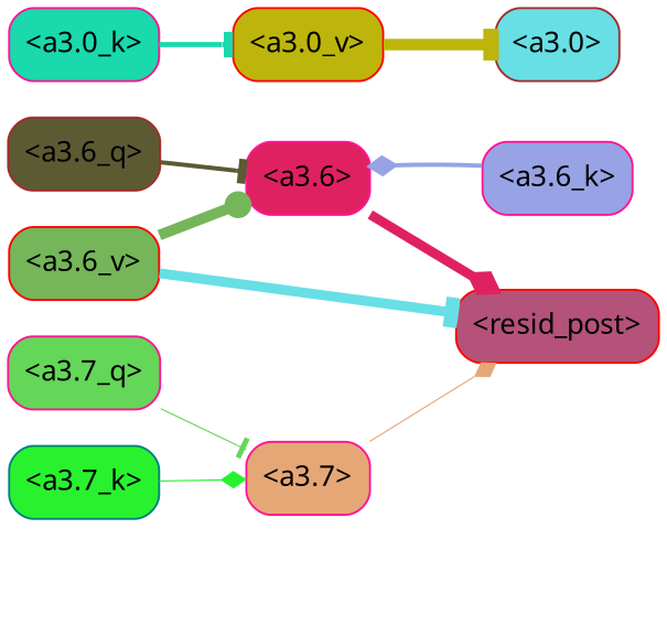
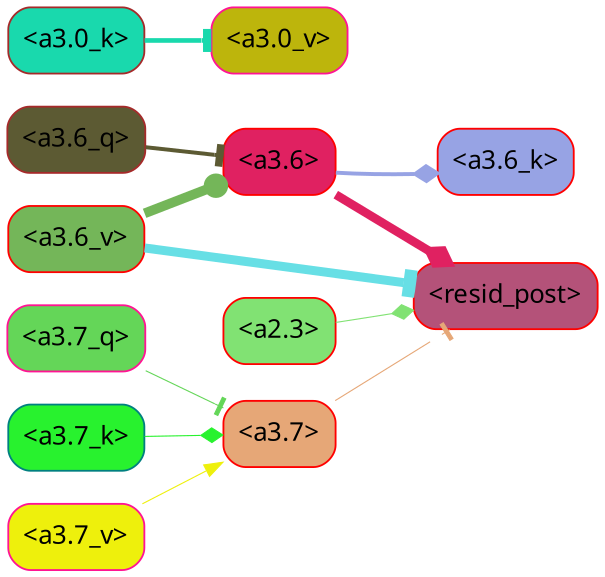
  strict digraph {
    fontname="Noto Sans"
    rankdir=LR
    splines=true
    node [color=red fontname="Noto Sans" shape=box style="filled, rounded"]
    edge [arrowhead=diamond fontname="Noto Sans" penwidth=0.6]
-   "<a3.7>" [color=deeppink fillcolor="#e6a777"]
+   "<a3.7>" [fillcolor="#e6a777"]
    "<resid_post>" [fillcolor="#b45279"]
-   "<a3.6>" [color=deeppink fillcolor="#e02161"]
-   "<a3.0>" [color=brown fillcolor="#67dfe5"]
+   "<a3.6>" [fillcolor="#e02161"]
+   "<a2.3>" [fillcolor="#81e273"]
    "<a3.7_q>" [color=deeppink fillcolor="#64d658"]
    "<a3.6_q>" [color=brown fillcolor="#5c5a33"]
    "<a3.7_k>" [color=teal fillcolor="#28f22e"]
-   "<a3.6_k>" [color=deeppink fillcolor="#97a3e4"]
-   "<a3.0_k>" [color=deeppink fillcolor="#19d9ad"]
-   "<a3.0_v>" [fillcolor="#bdb50c"]
+   "<a3.6_k>" [fillcolor="#97a3e4"]
+   "<a3.0_k>" [color=brown fillcolor="#19d9ad"]
+   "<a3.0_v>" [color=deeppink fillcolor="#bdb50c"]
+   "<a3.7_v>" [color=deeppink fillcolor="#eef00c"]
    "<a3.6_v>" [fillcolor="#74b659"]
-   "<a3.7>" -> "<resid_post>" [color="#e6a777"]
+   "<a3.7>" -> "<resid_post>" [arrowhead=tee color="#e6a777"]
    "<a3.6>" -> "<resid_post>" [color="#e02161" penwidth=4.746312499046326]
+   "<a2.3>" -> "<resid_post>" [color="#81e273"]
    "<a3.7_q>" -> "<a3.7>" [arrowhead=tee color="#64d658"]
    "<a3.6_q>" -> "<a3.6>" [arrowhead=tee color="#5c5a33" penwidth=2.160832464694977]
    "<a3.7_k>" -> "<a3.7>" [color="#28f22e"]
-   "<a3.6_k>" -> "<a3.6>" [color="#97a3e4" penwidth=2.13908451795578]
+   "<a3.6>" -> "<a3.6_k>" [color="#97a3e4" penwidth=2.13908451795578]
    "<a3.0_k>" -> "<a3.0_v>" [arrowhead=tee color="#19d9ad" penwidth=2.520303964614868]
-   "<a3.0_v>" -> "<a3.0>" [arrowhead=tee color="#bdb50c" penwidth=5.680712580680847]
+   "<a3.7_v>" -> "<a3.7>" [color="#eef00c" arrowhead=""]
    "<a3.6_v>" -> "<resid_post>" [arrowhead=tee color="#67dfe5" penwidth=4.896343111991882]
    "<a3.6_v>" -> "<a3.6>" [arrowhead=dot color="#74b659" penwidth=5.297133803367615]
  }
